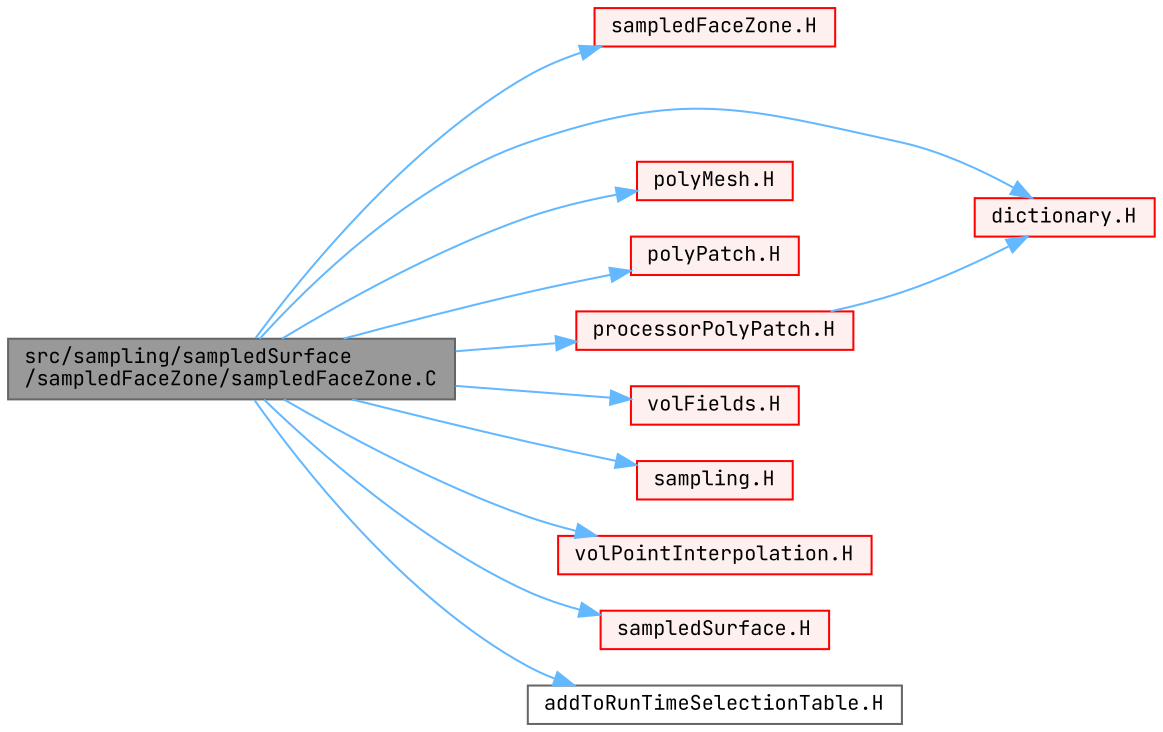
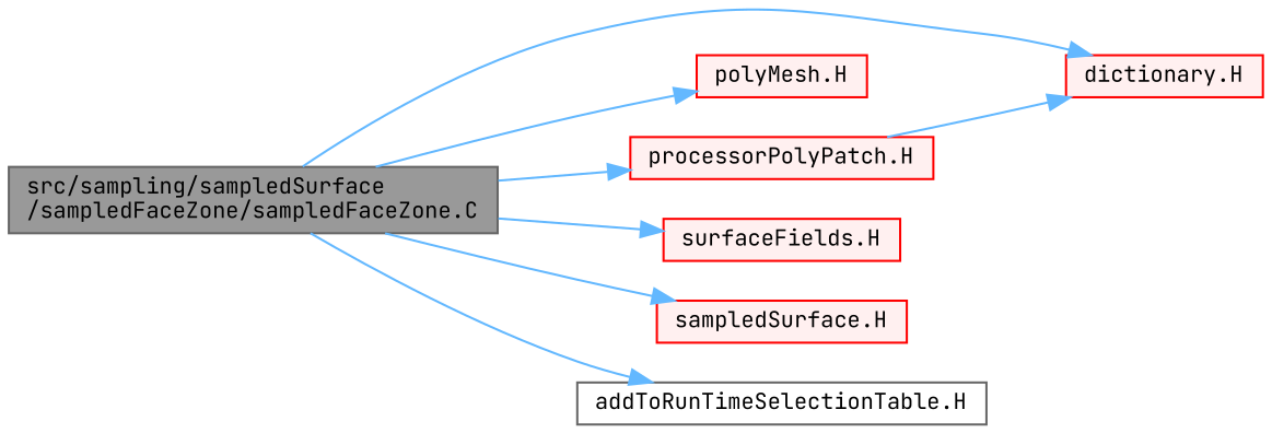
  digraph {
    fontname="JetBrains Mono"
    rankdir=LR
    node [color=red fillcolor="#FFF0F0" fontname="JetBrains Mono" fontsize=10 shape=box style=filled]
    edge [color=steelblue1 fontname="JetBrains Mono" fontsize=10 labelfontname=Helvetica labelfontsize=10 style=solid]
    n1 [color=gray40 fillcolor=grey60 fontcolor=black height=0.2 label="src/sampling/sampledSurface\l/sampledFaceZone/sampledFaceZone.C" width=0.4]
-   n2 [height=0.2 label="sampledFaceZone.H" width=0.4]
    n3 [height=0.2 label="dictionary.H" width=0.4]
    n4 [height=0.2 label="polyMesh.H" width=0.4]
-   n5 [height=0.2 label="polyPatch.H" width=0.4]
    n6 [height=0.2 label="processorPolyPatch.H" width=0.4]
-   n7 [height=0.2 label="volFields.H" width=0.4]
-   n8 [height=0.2 label="sampling.H" width=0.4]
-   n9 [height=0.2 label="volPointInterpolation.H" width=0.4]
+   n8 [height=0.2 label="surfaceFields.H" width=0.4]
    n10 [height=0.2 label="sampledSurface.H" width=0.4]
    n11 [color=grey40 fillcolor=white height=0.2 label="addToRunTimeSelectionTable.H" width=0.4]
-   n1 -> n2
    n1 -> n3
    n1 -> n4
-   n1 -> n5
    n1 -> n6
-   n1 -> n7
    n1 -> n8
-   n1 -> n9
    n1 -> n10
    n1 -> n11
    n6 -> n3
  }
